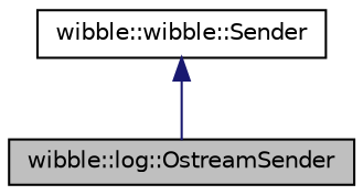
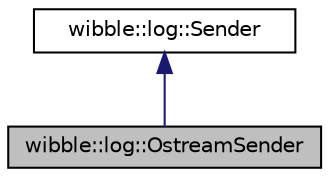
  digraph {
    node [color=black fontname=Helvetica fontsize=10 shape=record style=filled]
    n1 [fillcolor=grey75 fontcolor=black height=0.2 label="wibble::log::OstreamSender" width=0.4]
-   n2 [fillcolor=white height=0.2 label="wibble::wibble::Sender" width=0.4]
+   n2 [fillcolor=white height=0.2 label="wibble::log::Sender" width=0.4]
    n2 -> n1 [color=midnightblue dir=back fontname=Helvetica fontsize=10 labelfontname=Helvetica labelfontsize=10 style=solid]
  }
